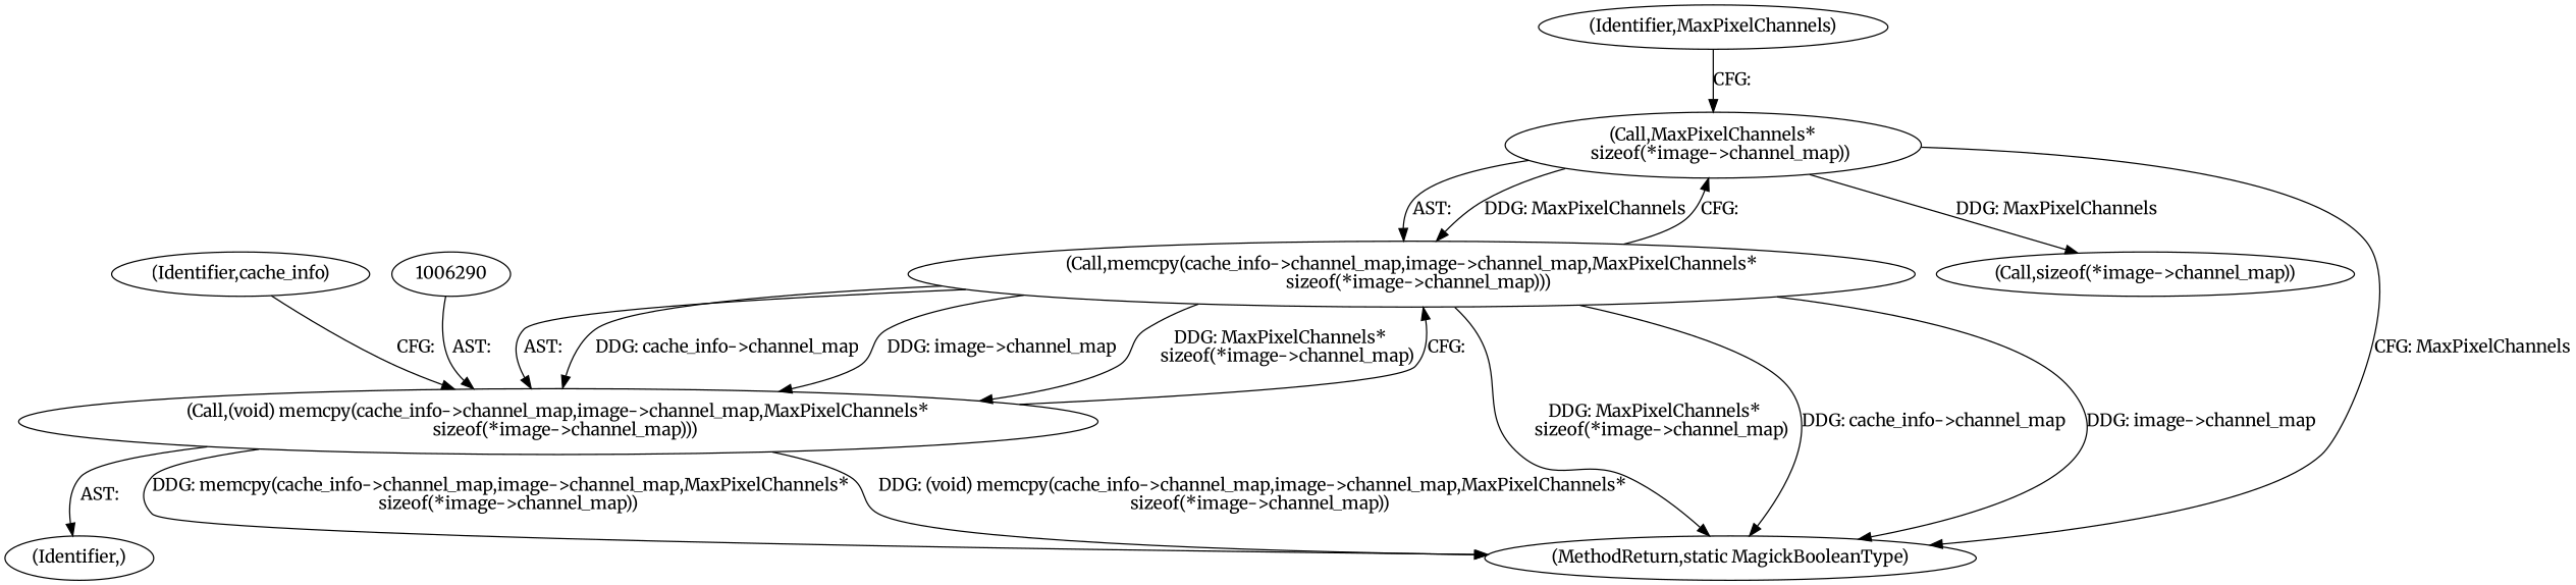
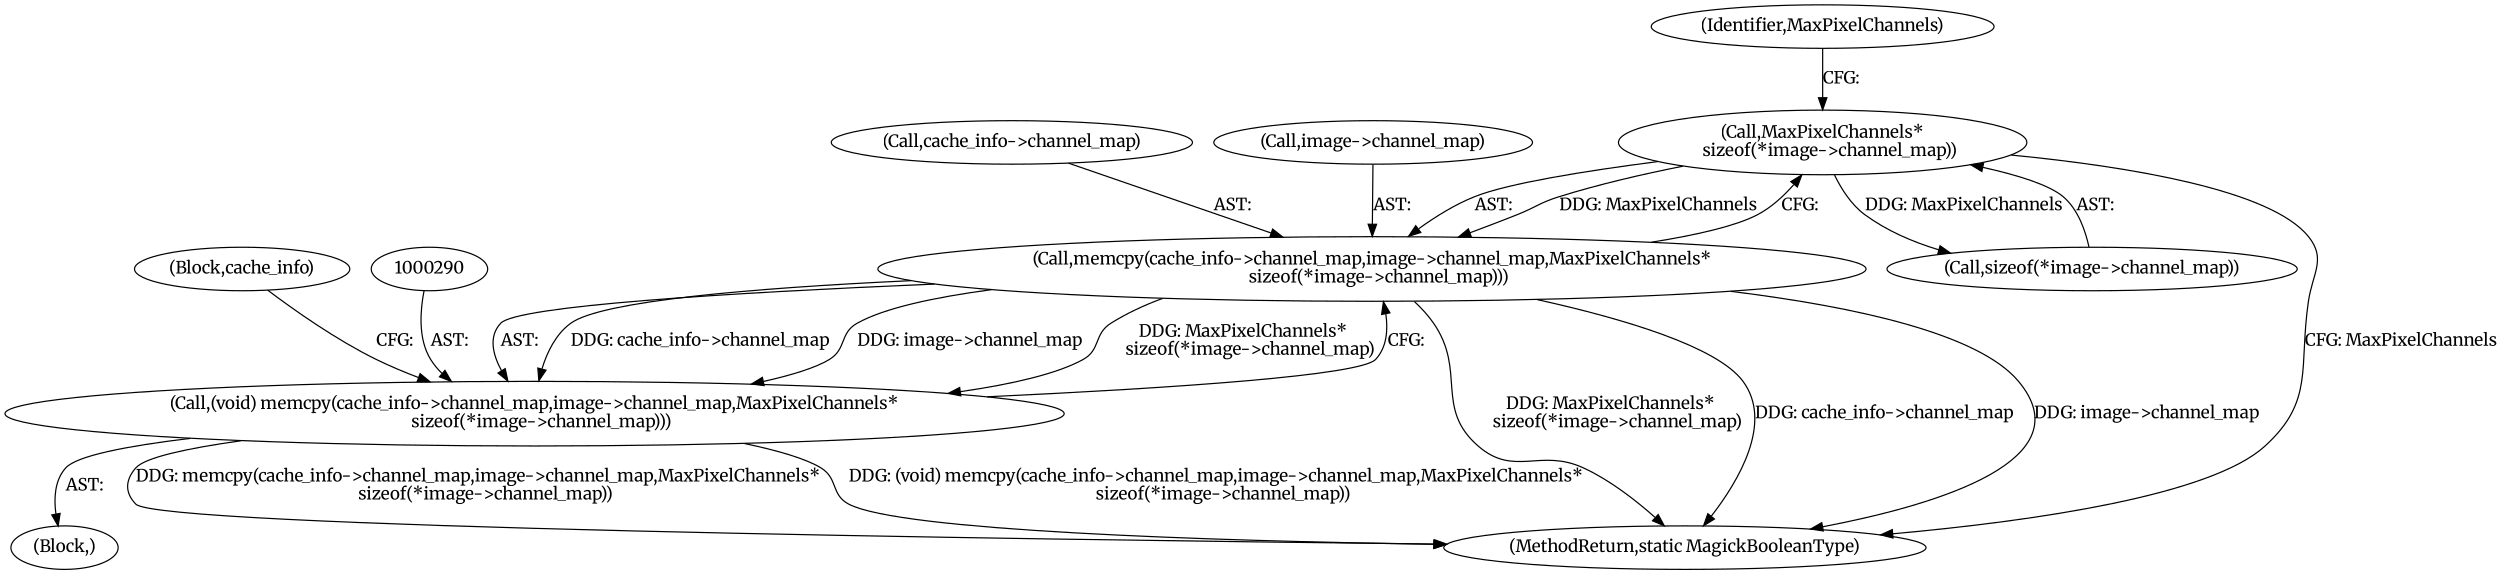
  digraph {
    fontname=Merriweather
    node [fontname=Merriweather]
    edge [fontname=Merriweather]
    n1 [label="(Call,MaxPixelChannels*\n    sizeof(*image->channel_map))"]
    n2 [label="(Call,memcpy(cache_info->channel_map,image->channel_map,MaxPixelChannels*\n    sizeof(*image->channel_map)))"]
    n3 [label="(Call,sizeof(*image->channel_map))"]
    n4 [label="(MethodReturn,static MagickBooleanType)"]
    n5 [label="(Call,(void) memcpy(cache_info->channel_map,image->channel_map,MaxPixelChannels*\n    sizeof(*image->channel_map)))"]
-   n6 [label="(Identifier,)"]
+   n6 [label="(Block,)"]
    n7 [label="(Identifier,MaxPixelChannels)"]
-   n9 [label="(Identifier,cache_info)"]
-   1000290 [label=1006290]
+   n8 [label="(Call,cache_info->channel_map)"]
+   n9 [label="(Block,cache_info)"]
+   n10 [label="(Call,image->channel_map)"]
+   1000290
    n1 -> n2 [label="AST: "]
    n1 -> n2 [label="DDG: MaxPixelChannels"]
    n1 -> n3 [label="DDG: MaxPixelChannels"]
    n1 -> n4 [label="CFG: MaxPixelChannels"]
    n2 -> n1 [label="CFG: "]
    n2 -> n4 [label="DDG: MaxPixelChannels*\n    sizeof(*image->channel_map)"]
    n2 -> n4 [label="DDG: cache_info->channel_map"]
    n2 -> n4 [label="DDG: image->channel_map"]
    n2 -> n5 [label="AST: "]
    n2 -> n5 [label="DDG: cache_info->channel_map"]
    n2 -> n5 [label="DDG: image->channel_map"]
    n2 -> n5 [label="DDG: MaxPixelChannels*\n    sizeof(*image->channel_map)"]
+   n3 -> n1 [label="AST: "]
    n5 -> n2 [label="CFG: "]
    n5 -> n4 [label="DDG: memcpy(cache_info->channel_map,image->channel_map,MaxPixelChannels*\n    sizeof(*image->channel_map))"]
    n5 -> n4 [label="DDG: (void) memcpy(cache_info->channel_map,image->channel_map,MaxPixelChannels*\n    sizeof(*image->channel_map))"]
    n5 -> n6 [label="AST: "]
    n7 -> n1 [label="CFG: "]
+   n8 -> n2 [label="AST: "]
    n9 -> n5 [label="CFG: "]
+   n10 -> n2 [label="AST: "]
    1000290 -> n5 [label="AST: "]
  }
